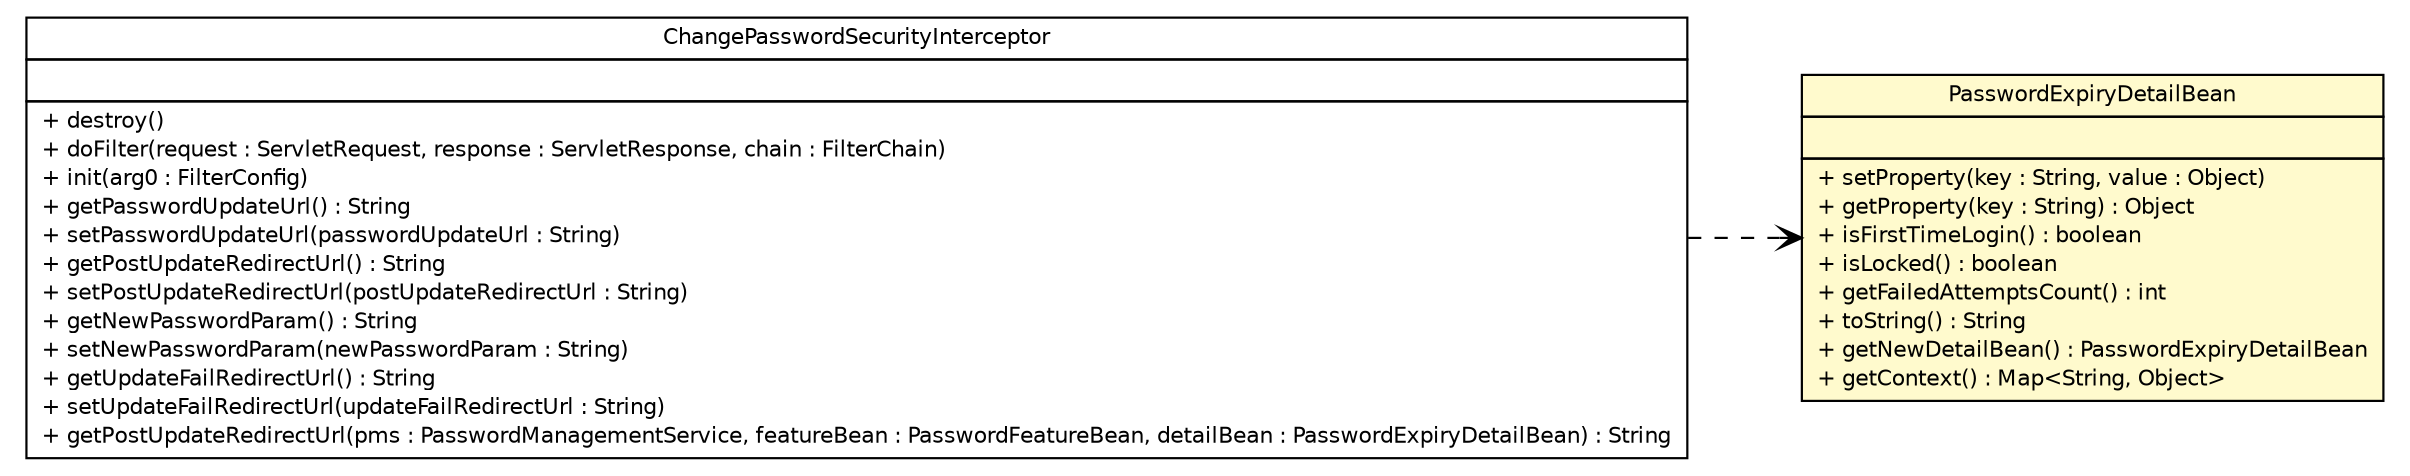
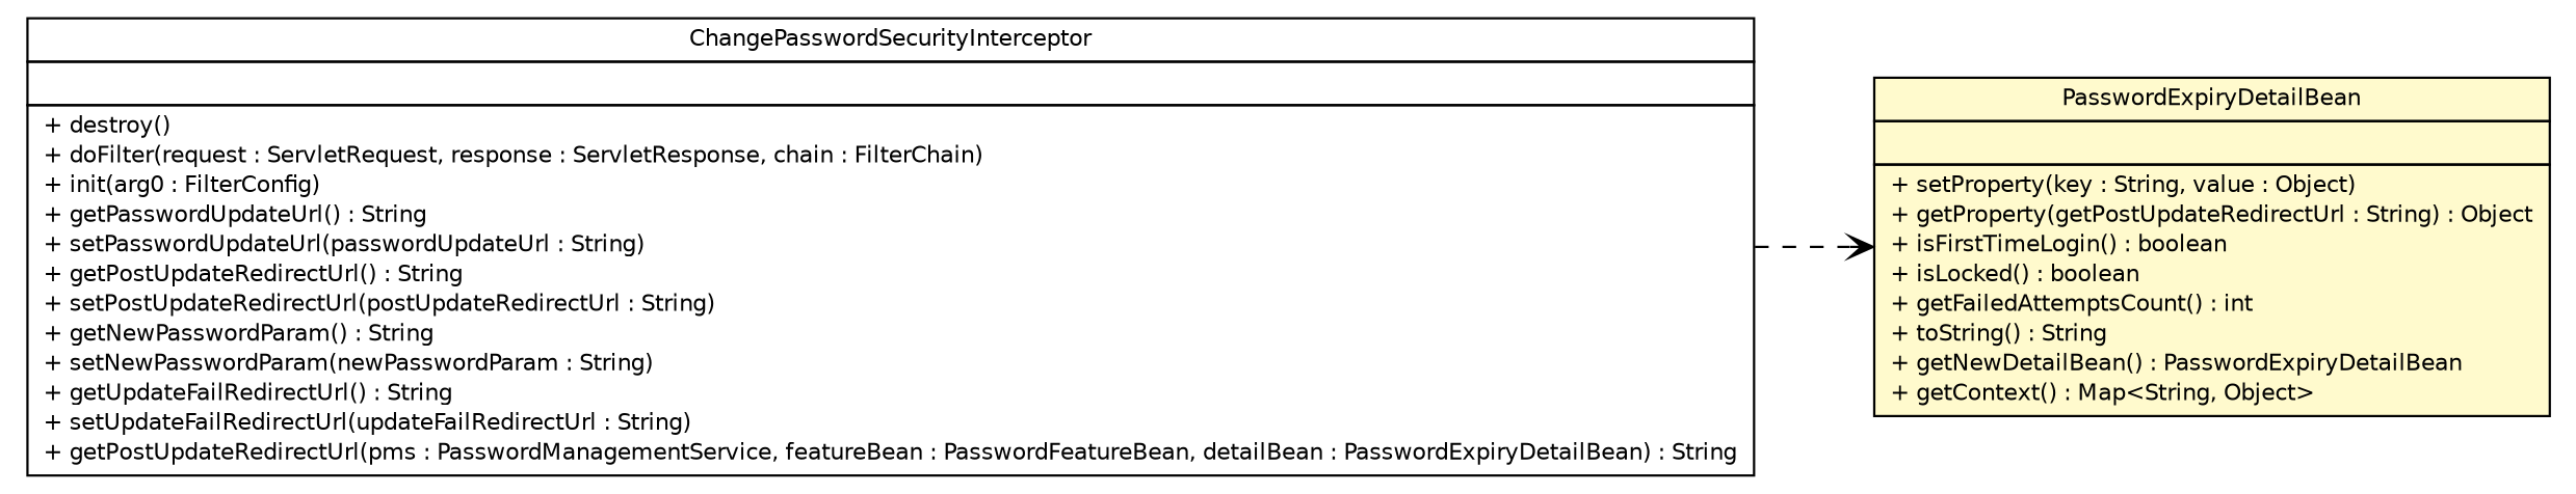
  digraph {
    nodesep=0.25
    rankdir=LR
    ranksep=0.5
    node [fontcolor=black fontname=Helvetica fontsize=10.0 shape=plaintext]
-   n1 [label=<<table title="com.inn.headstartdemo.security.mgmt.PasswordExpiryDetailBean" border="0" cellborder="1" cellspacing="0" cellpadding="2" port="p" bgcolor="lemonChiffon" href="./PasswordExpiryDetailBean.html"> 		<tr><td><table border="0" cellspacing="0" cellpadding="1"> <tr><td align="center" balign="center"> PasswordExpiryDetailBean </td></tr> 		</table></td></tr> 		<tr><td><table border="0" cellspacing="0" cellpadding="1"> <tr><td align="left" balign="left">  </td></tr> 		</table></td></tr> 		<tr><td><table border="0" cellspacing="0" cellpadding="1"> <tr><td align="left" balign="left"> + setProperty(key : String, value : Object) </td></tr> <tr><td align="left" balign="left"> + getProperty(key : String) : Object </td></tr> <tr><td align="left" balign="left"> + isFirstTimeLogin() : boolean </td></tr> <tr><td align="left" balign="left"> + isLocked() : boolean </td></tr> <tr><td align="left" balign="left"> + getFailedAttemptsCount() : int </td></tr> <tr><td align="left" balign="left"> + toString() : String </td></tr> <tr><td align="left" balign="left"> + getNewDetailBean() : PasswordExpiryDetailBean </td></tr> <tr><td align="left" balign="left"> + getContext() : Map&lt;String, Object&gt; </td></tr> 		</table></td></tr> 		</table>>]
+   n1 [label=<<table title="com.inn.headstartdemo.security.mgmt.PasswordExpiryDetailBean" border="0" cellborder="1" cellspacing="0" cellpadding="2" port="p" bgcolor="lemonChiffon" href="./PasswordExpiryDetailBean.html"> 		<tr><td><table border="0" cellspacing="0" cellpadding="1"> <tr><td align="center" balign="center"> PasswordExpiryDetailBean </td></tr> 		</table></td></tr> 		<tr><td><table border="0" cellspacing="0" cellpadding="1"> <tr><td align="left" balign="left">  </td></tr> 		</table></td></tr> 		<tr><td><table border="0" cellspacing="0" cellpadding="1"> <tr><td align="left" balign="left"> + setProperty(key : String, value : Object) </td></tr> <tr><td align="left" balign="left"> + getProperty(getPostUpdateRedirectUrl : String) : Object </td></tr> <tr><td align="left" balign="left"> + isFirstTimeLogin() : boolean </td></tr> <tr><td align="left" balign="left"> + isLocked() : boolean </td></tr> <tr><td align="left" balign="left"> + getFailedAttemptsCount() : int </td></tr> <tr><td align="left" balign="left"> + toString() : String </td></tr> <tr><td align="left" balign="left"> + getNewDetailBean() : PasswordExpiryDetailBean </td></tr> <tr><td align="left" balign="left"> + getContext() : Map&lt;String, Object&gt; </td></tr> 		</table></td></tr> 		</table>>]
    n2 [label=<<table title="com.inn.headstartdemo.security.spring.ChangePasswordSecurityInterceptor" border="0" cellborder="1" cellspacing="0" cellpadding="2" port="p" href="../spring/ChangePasswordSecurityInterceptor.html"> 		<tr><td><table border="0" cellspacing="0" cellpadding="1"> <tr><td align="center" balign="center"> ChangePasswordSecurityInterceptor </td></tr> 		</table></td></tr> 		<tr><td><table border="0" cellspacing="0" cellpadding="1"> <tr><td align="left" balign="left">  </td></tr> 		</table></td></tr> 		<tr><td><table border="0" cellspacing="0" cellpadding="1"> <tr><td align="left" balign="left"> + destroy() </td></tr> <tr><td align="left" balign="left"> + doFilter(request : ServletRequest, response : ServletResponse, chain : FilterChain) </td></tr> <tr><td align="left" balign="left"> + init(arg0 : FilterConfig) </td></tr> <tr><td align="left" balign="left"> + getPasswordUpdateUrl() : String </td></tr> <tr><td align="left" balign="left"> + setPasswordUpdateUrl(passwordUpdateUrl : String) </td></tr> <tr><td align="left" balign="left"> + getPostUpdateRedirectUrl() : String </td></tr> <tr><td align="left" balign="left"> + setPostUpdateRedirectUrl(postUpdateRedirectUrl : String) </td></tr> <tr><td align="left" balign="left"> + getNewPasswordParam() : String </td></tr> <tr><td align="left" balign="left"> + setNewPasswordParam(newPasswordParam : String) </td></tr> <tr><td align="left" balign="left"> + getUpdateFailRedirectUrl() : String </td></tr> <tr><td align="left" balign="left"> + setUpdateFailRedirectUrl(updateFailRedirectUrl : String) </td></tr> <tr><td align="left" balign="left"> + getPostUpdateRedirectUrl(pms : PasswordManagementService, featureBean : PasswordFeatureBean, detailBean : PasswordExpiryDetailBean) : String </td></tr> 		</table></td></tr> 		</table>>]
    n2 -> n1 [arrowhead=open color=black fontcolor=black fontname=Helvetica fontsize=10.0 headport=p labelfontname=Helvetica labelfontsize=10 style=dashed tailport=p]
  }
